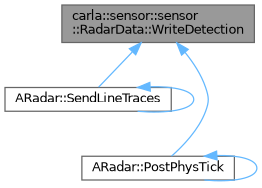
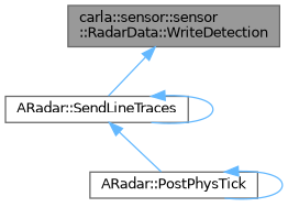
  digraph {
    rankdir=TB
    node [color=grey40 fillcolor=white fontname=Helvetica fontsize=10 shape=box style=filled]
    edge [color=steelblue1 dir=back fontname=Helvetica fontsize=10 labelfontname=Helvetica labelfontsize=10 style=solid]
    n1 [color=gray40 fillcolor=grey60 fontcolor=black height=0.2 label="carla::sensor::sensor\l::RadarData::WriteDetection" width=0.4]
    n2 [height=0.2 label="ARadar::SendLineTraces" width=0.4]
    n3 [height=0.2 label="ARadar::PostPhysTick" width=0.4]
    n1 -> n2
    n2 -> n2
-   n1 -> n3
+   n2 -> n3
    n3 -> n3
  }
